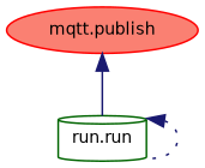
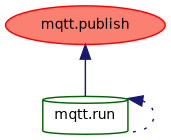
  digraph {
    rankdir=TB
    node [fontname=Helvetica fontsize=10 style=filled]
    edge [color=midnightblue dir=back fontname=Helvetica fontsize=10 labelfontname=Helvetica labelfontsize=10]
    n1 [color=red fillcolor=salmon fontcolor=black height=0.2 label="mqtt.publish" shape=ellipse width=0.4]
-   n2 [color=darkgreen fillcolor=white height=0.2 label="run.run" shape=cylinder width=0.4]
+   n2 [color=darkgreen fillcolor=white height=0.2 label="mqtt.run" shape=cylinder width=0.4]
    n1 -> n2 [style=solid]
    n2 -> n2 [style=dotted]
  }
